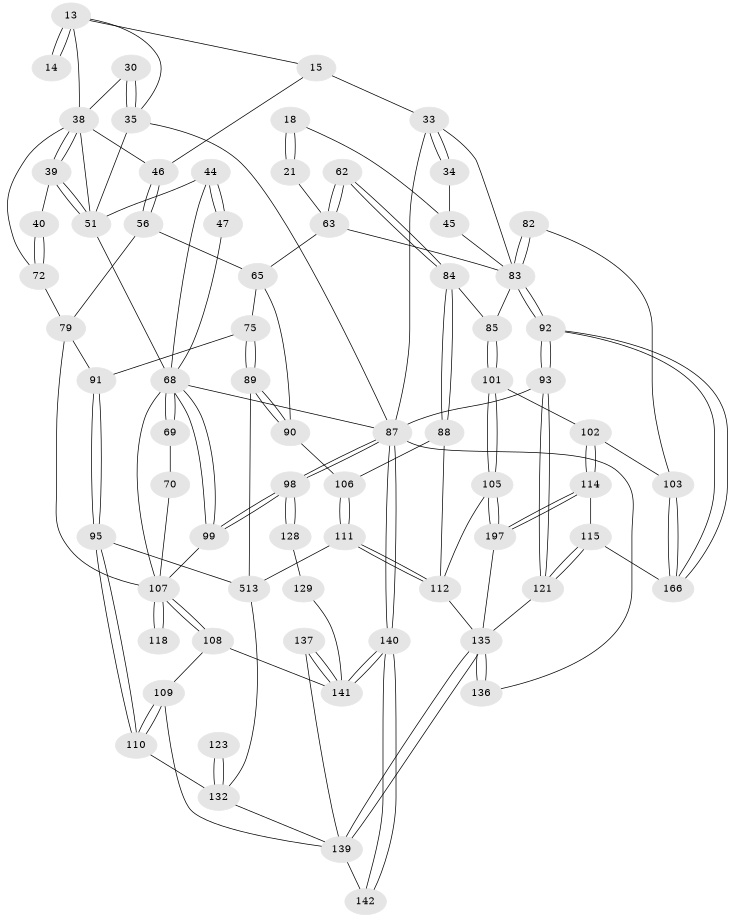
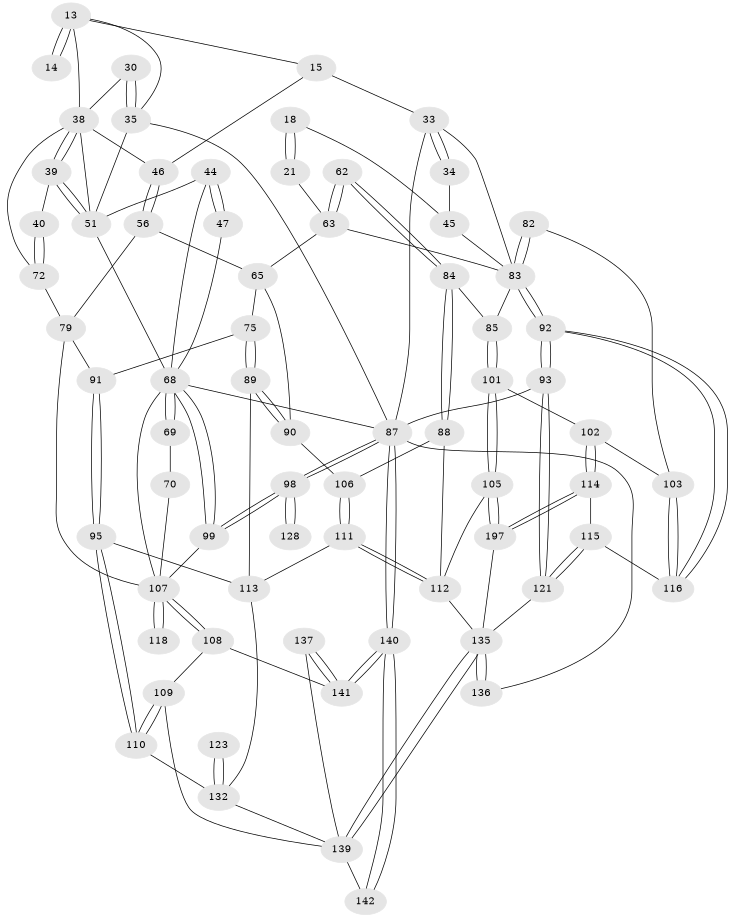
  graph {
    node [color=gray90 style=filled]
    13 [super="+8+2"]
    14
    15 [super="+9+12"]
    35 [super="+29"]
    38 [super="+32"]
    33 [super="+7+11"]
    46 [super="+23+24"]
    n8 [label=87 super="+4+94"]
    51 [super="+37"]
    39
    72 [super="+54+41"]
    21 [super="+16+17"]
    63 [super="+52+61"]
    34 [super="+20"]
    83 [super="+67+53+81"]
    56
    18
    45 [super="+19"]
    65 [super="+64"]
    30
    85
    92
    98
    136
    140
    68 [super="+57+58"]
    40
    79 [super="+76+73+55"]
    44 [super="+43"]
    47
    69 [super="+60"]
    99
    107 [super="+80+100"]
    75
    90 [super="+86"]
    91 [super="+74"]
    62
    84
    88
    89
    106 [super="+87"]
    70
    108
    118
-   113 [super="+96" label=513]
+   113 [super="+96"]
    95
    82
    103
-   116 [label=166]
+   116
    101
    93
    112 [super="+104"]
    102
    105
    111
    135 [super="+124+125+126"]
    132 [super="+119+120"]
    110
    121
    128 [super="+127"]
    141 [super="+130+131"]
    142
-   129
    114
    n65 [label=197]
    115
    109
    139 [super="+138"]
    123
    137
    13 -- 14 [weight=2]
    13 -- 14
    13 -- 15
    13 -- 35
    13 -- 38
    15 -- 33 [weight=2]
    15 -- 46
    35 -- n8
    35 -- 51
    38 -- 46
    38 -- 51
    38 -- 39
    38 -- 39
    38 -- 72
    33 -- n8 [weight=2]
    33 -- 34 [weight=2]
    33 -- 34
    33 -- 83
    46 -- 56
    46 -- 56
    n8 -- 98
    n8 -- 98
    n8 -- 136
    n8 -- 140
    n8 -- 140
    51 -- 68
    39 -- 51
    39 -- 51
    39 -- 40
    72 -- 79 [weight=2]
    21 -- 63
    63 -- 83 [weight=2]
    63 -- 65
    34 -- 45 [weight=2]
    83 -- 85
    83 -- 92
    83 -- 92
    56 -- 65
    56 -- 79
    18 -- 21 [weight=2]
    18 -- 21
    18 -- 45
    45 -- 83
    65 -- 75
    65 -- 90
    30 -- 35 [weight=2]
    30 -- 35
    30 -- 38
    85 -- 101
    85 -- 101
    92 -- 116
    92 -- 116
    92 -- 93
    92 -- 93
    98 -- 99
    98 -- 99
    98 -- 128
    98 -- 128
    140 -- 141
    140 -- 141
    140 -- 142
    140 -- 142
    68 -- n8
    68 -- 69 [weight=3]
    68 -- 69
    68 -- 99
    68 -- 99
    68 -- 107
    40 -- 72 [weight=2]
    40 -- 72
    79 -- 107
    79 -- 91 [weight=2]
    44 -- 51
    44 -- 68
    44 -- 47 [weight=2]
    44 -- 47
    47 -- 68
    69 -- 70 [weight=2]
    99 -- 107
    107 -- 108
    107 -- 108
    107 -- 118 [weight=2]
    107 -- 118
    75 -- 91
    75 -- 89
    75 -- 89
    90 -- 106 [weight=2]
    91 -- 95
    91 -- 95
    62 -- 63 [weight=2]
    62 -- 63
    62 -- 84
    62 -- 84
    84 -- 85
    84 -- 88
    84 -- 88
    88 -- 106
    88 -- 112
    89 -- 90
    89 -- 90
    89 -- 113
    106 -- 111
    106 -- 111
    70 -- 107
    108 -- 141
    108 -- 109
    113 -- 132
    95 -- 113
    95 -- 110
    95 -- 110
    82 -- 83 [weight=2]
    82 -- 83
    82 -- 103
    103 -- 116
    103 -- 116
    101 -- 102
    101 -- 105
    101 -- 105
    93 -- n8
    93 -- 121
    93 -- 121
    112 -- 135
    102 -- 103
    102 -- 114
    102 -- 114
    105 -- 112
    105 -- n65
    105 -- n65
    111 -- 113
    111 -- 112
    111 -- 112
    135 -- 136 [weight=2]
    135 -- 136
    135 -- 139
    135 -- 139
    132 -- 139
    110 -- 132
    121 -- 135
-   128 -- 129 [weight=2]
-   129 -- 141
    114 -- n65
    114 -- n65
    114 -- 115
    n65 -- 135
    115 -- 116
    115 -- 121
    115 -- 121
    109 -- 110
    109 -- 110
    109 -- 139
    139 -- 142 [weight=2]
    123 -- 132 [weight=2]
    123 -- 132
    137 -- 141 [weight=2]
    137 -- 141
    137 -- 139
  }
